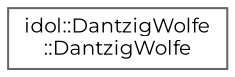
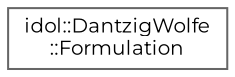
  digraph {
    rankdir=LR
    fontname=Montserrat
-   n1 [color=grey40 fillcolor=white fontname=Montserrat fontsize=10 height=0.2 label="idol::DantzigWolfe\l::DantzigWolfe" shape=box style=filled width=0.4]
+   n1 [color=grey40 fillcolor=white fontname=Montserrat fontsize=10 height=0.2 label="idol::DantzigWolfe\l::Formulation" shape=box style=filled width=0.4]
  }
